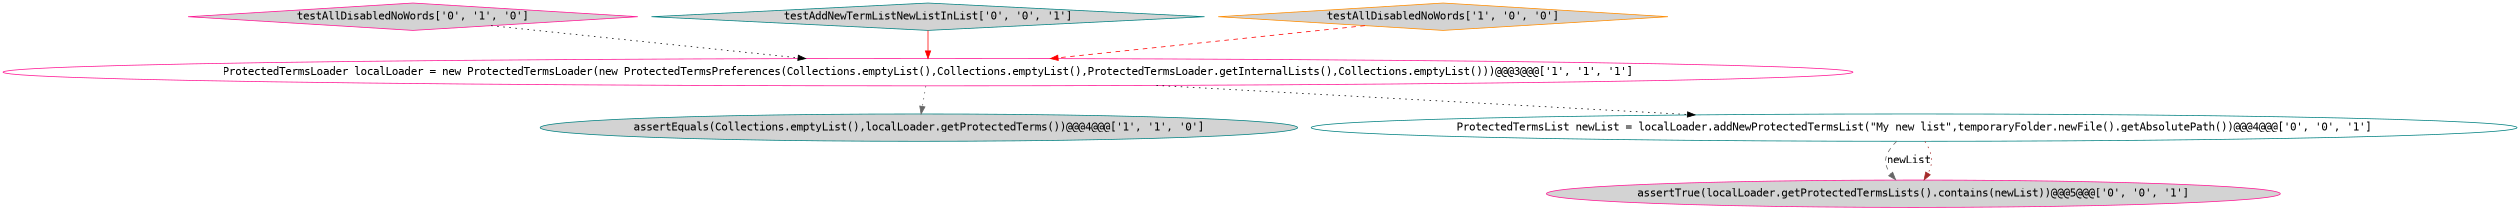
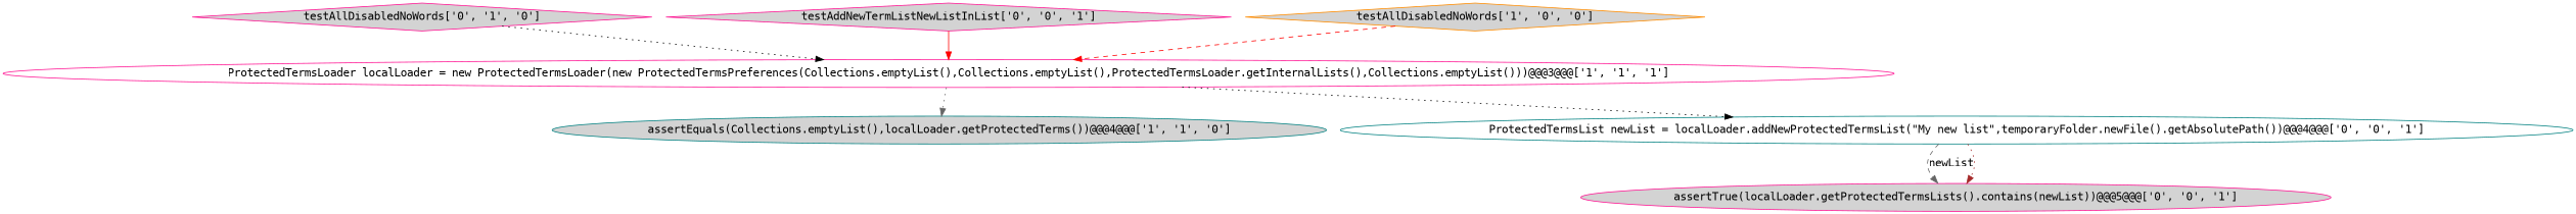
  digraph {
    fontname="DejaVu Sans Mono"
    node [fillcolor=lightgray shape=ellipse style=filled color=deeppink fontname="DejaVu Sans Mono"]
    edge [style=dotted color=black fontname="DejaVu Sans Mono"]
    n1 [label="testAllDisabledNoWords['0', '1', '0']" shape=diamond]
    n2 [fillcolor=white label="ProtectedTermsLoader localLoader = new ProtectedTermsLoader(new ProtectedTermsPreferences(Collections.emptyList(),Collections.emptyList(),ProtectedTermsLoader.getInternalLists(),Collections.emptyList()))@@@3@@@['1', '1', '1']"]
-   n3 [label="testAddNewTermListNewListInList['0', '0', '1']" shape=diamond color=teal]
+   n3 [label="testAddNewTermListNewListInList['0', '0', '1']" shape=diamond]
    n4 [label="assertEquals(Collections.emptyList(),localLoader.getProtectedTerms())@@@4@@@['1', '1', '0']" color=teal]
    n5 [fillcolor=white label="ProtectedTermsList newList = localLoader.addNewProtectedTermsList(\"My new list\",temporaryFolder.newFile().getAbsolutePath())@@@4@@@['0', '0', '1']" color=teal]
    n6 [label="assertTrue(localLoader.getProtectedTermsLists().contains(newList))@@@5@@@['0', '0', '1']"]
    n7 [label="testAllDisabledNoWords['1', '0', '0']" shape=diamond color=darkorange]
    n1 -> n2
    n2 -> n4 [color=gray40]
    n2 -> n5
    n3 -> n2 [style=solid color=red]
    n5 -> n6 [label=newList style=dashed color=gray40]
    n5 -> n6 [color=brown]
    n7 -> n2 [style=dashed color=red]
  }
